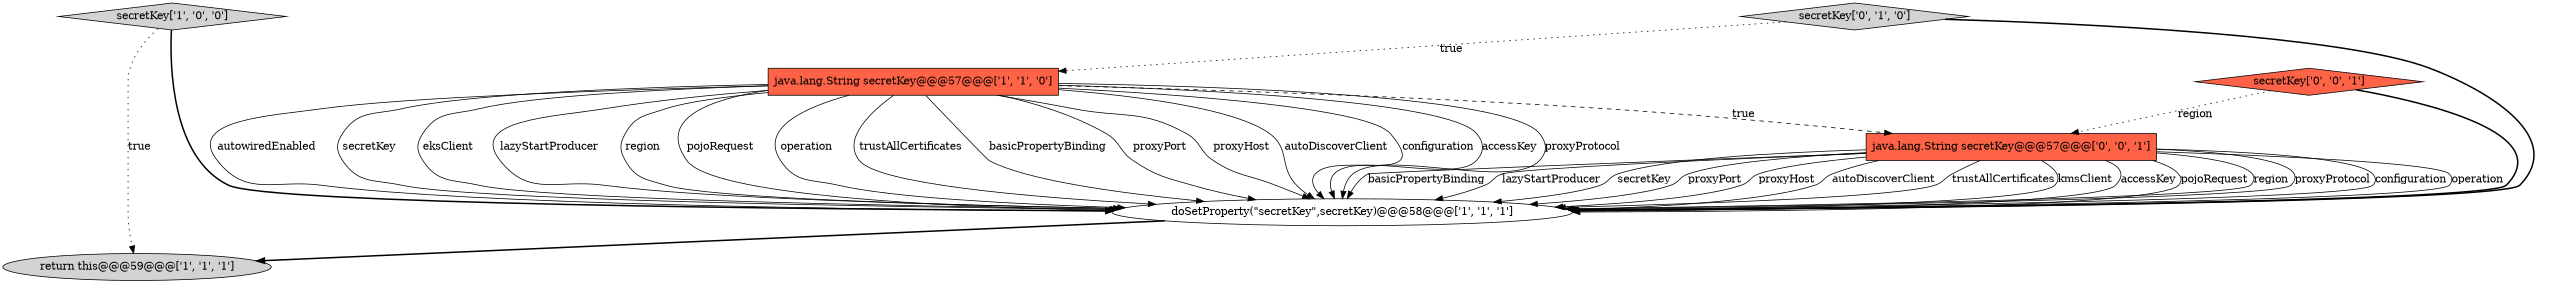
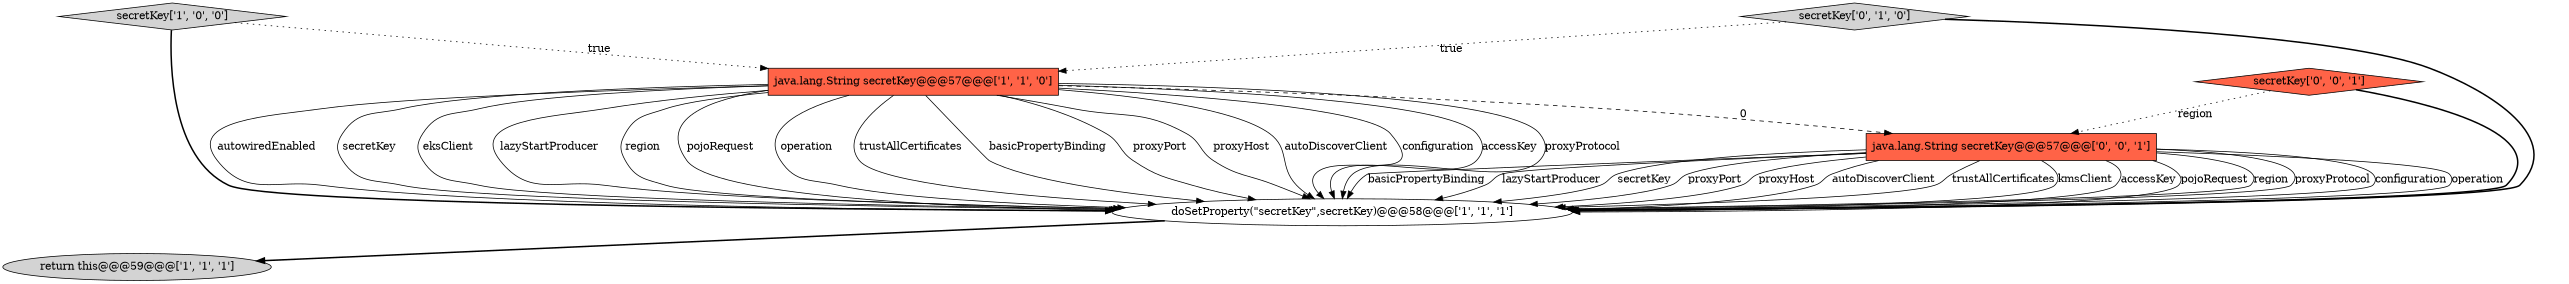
  digraph {
    node [fillcolor=lightgray shape=diamond style=filled]
    edge [style=solid]
    n1 [label="secretKey['1', '0', '0']"]
    n2 [fillcolor=tomato label="java.lang.String secretKey@@@57@@@['1', '1', '0']" shape=box]
    n3 [fillcolor=white label="doSetProperty(\"secretKey\",secretKey)@@@58@@@['1', '1', '1']" shape=ellipse]
    n4 [fillcolor=tomato label="java.lang.String secretKey@@@57@@@['0', '0', '1']" shape=box]
    n5 [label="return this@@@59@@@['1', '1', '1']" shape=ellipse]
    n6 [fillcolor=tomato label="secretKey['0', '0', '1']"]
    n7 [label="secretKey['0', '1', '0']"]
-   n1 -> n5 [label=true style=dotted]
+   n1 -> n2 [label=true style=dotted]
    n1 -> n3 [style=bold]
    n2 -> n3 [label=autowiredEnabled]
    n2 -> n3 [label=secretKey]
    n2 -> n3 [label=eksClient]
    n2 -> n3 [label=lazyStartProducer]
    n2 -> n3 [label=region]
    n2 -> n3 [label=pojoRequest]
    n2 -> n3 [label=operation]
    n2 -> n3 [label=trustAllCertificates]
    n2 -> n3 [label=basicPropertyBinding]
    n2 -> n3 [label=proxyPort]
    n2 -> n3 [label=proxyHost]
    n2 -> n3 [label=autoDiscoverClient]
    n2 -> n3 [label=configuration]
    n2 -> n3 [label=accessKey]
    n2 -> n3 [label=proxyProtocol]
-   n2 -> n4 [label=true style=dashed]
+   n2 -> n4 [label=0 style=dashed]
    n3 -> n5 [style=bold]
    n4 -> n3 [label=basicPropertyBinding]
    n4 -> n3 [label=lazyStartProducer]
    n4 -> n3 [label=secretKey]
    n4 -> n3 [label=proxyPort]
    n4 -> n3 [label=proxyHost]
    n4 -> n3 [label=autoDiscoverClient]
    n4 -> n3 [label=trustAllCertificates]
    n4 -> n3 [label=kmsClient]
    n4 -> n3 [label=accessKey]
    n4 -> n3 [label=pojoRequest]
    n4 -> n3 [label=region]
    n4 -> n3 [label=proxyProtocol]
    n4 -> n3 [label=configuration]
    n4 -> n3 [label=operation]
    n6 -> n3 [style=bold]
    n6 -> n4 [label=region style=dotted]
    n7 -> n2 [label=true style=dotted]
    n7 -> n3 [style=bold]
  }
